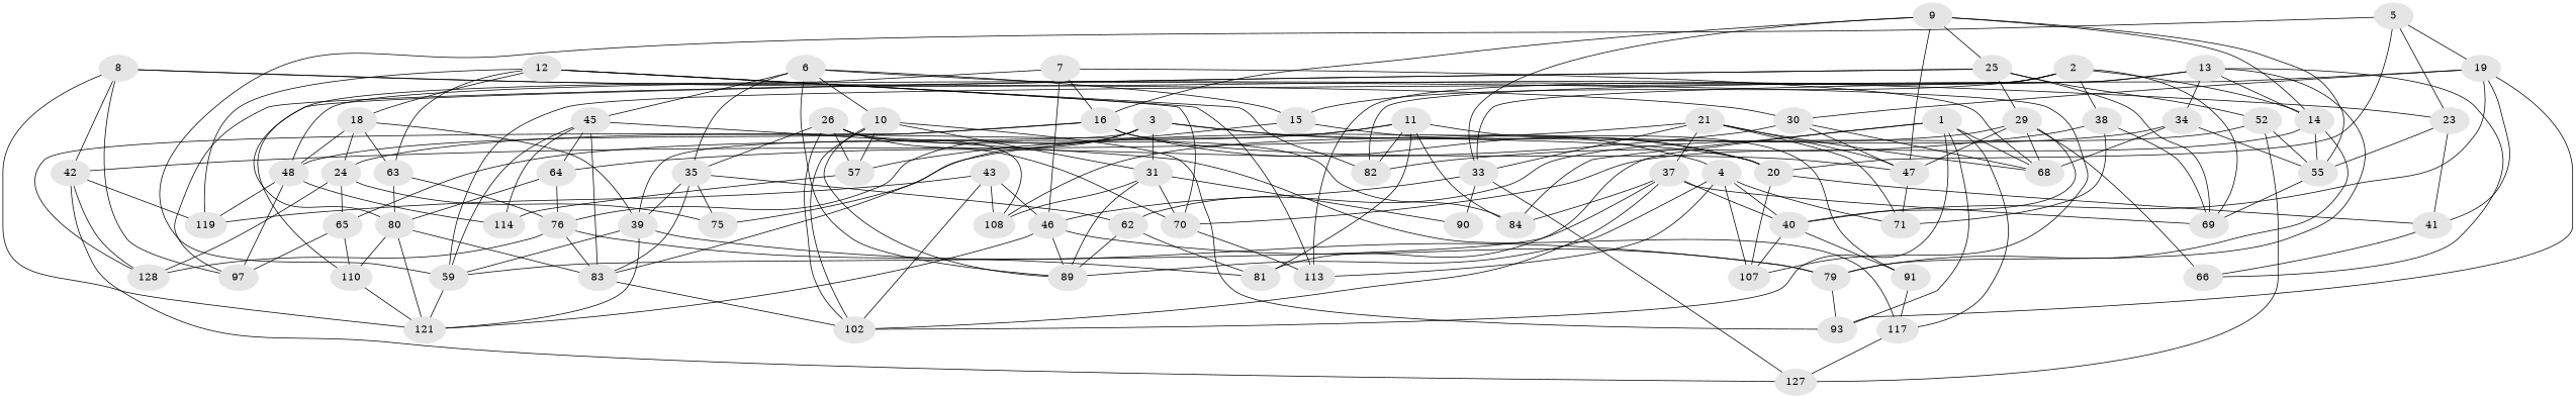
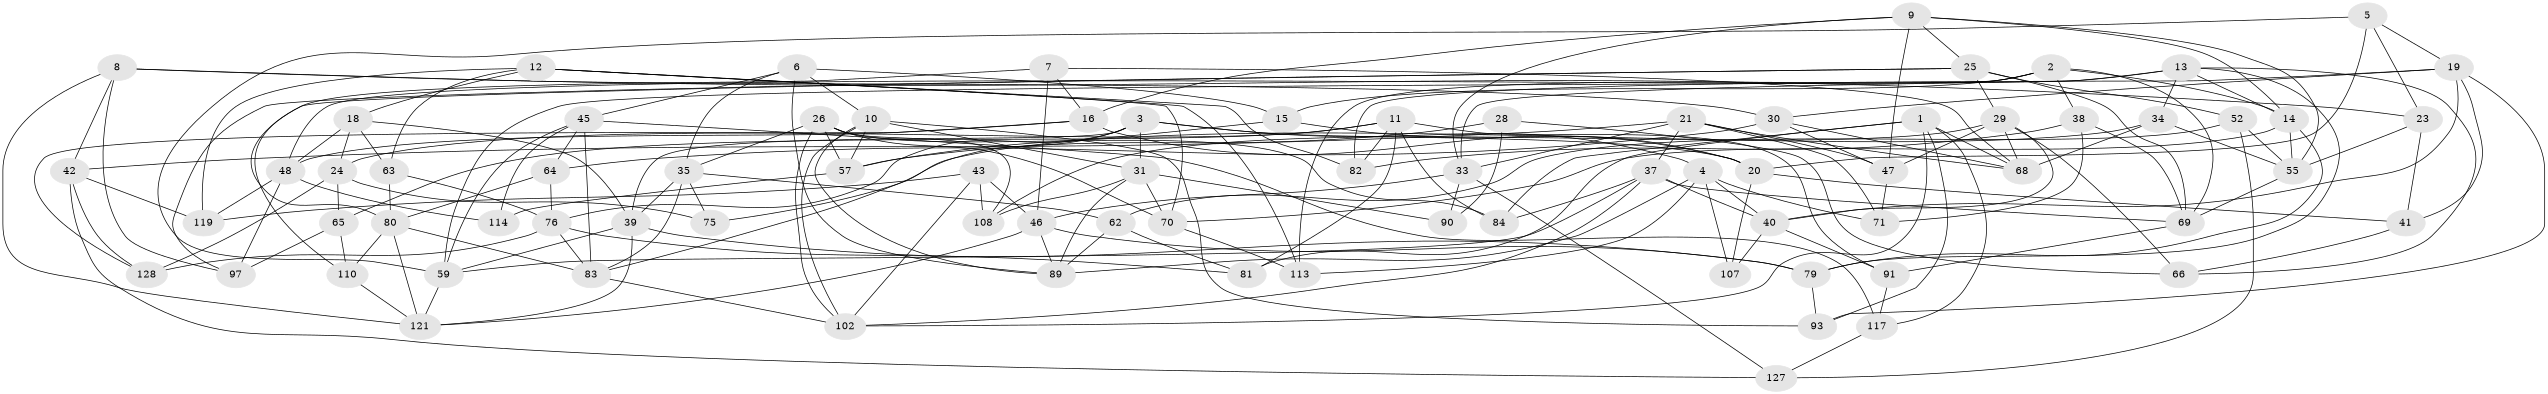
  graph {
    node [color=gray90 style=filled]
    1 [super="+88"]
    68 [super="+92"]
    81
    84
    93
    102 [super="+105"]
    117
    127
    2 [super="+115"]
    14 [super="+106"]
    15
    38 [super="+100"]
    48 [super="+85"]
    69 [super="+101"]
    113
    55 [super="+104"]
    70 [super="+129"]
    79 [super="+103"]
    20 [super="+56"]
    57 [super="+77"]
    71
    82
    97
    119
    114
    91
    3 [super="+27"]
    4 [super="+112"]
    31 [super="+74"]
    39 [super="+49"]
    76 [super="+86"]
    83 [super="+109"]
    40 [super="+87"]
    89 [super="+95"]
    107
    41
    108
    90
    59 [super="+124"]
    121 [super="+123"]
    128
    19 [super="+53"]
    30 [super="+111"]
    5
    23
    6 [super="+17"]
    10 [super="+96"]
    35 [super="+46"]
    45 [super="+67"]
    75
    62
    64
    16 [super="+78"]
    47 [super="+118"]
    7
    n56 [label=46 super="+125"]
    80 [super="+126"]
    110
    8 [super="+94"]
    42 [super="+122"]
    9 [super="+116"]
    25 [super="+32"]
    33 [super="+99"]
    29 [super="+58"]
    52
    11 [super="+98"]
    24 [super="+36"]
    65
    12 [super="+72"]
    18 [super="+60"]
    63
    13 [super="+120"]
    34
    66 [super="+73"]
    21 [super="+54"]
    37 [super="+61"]
    26 [super="+51"]
+   28
    43
    1 -- 68
    1 -- 81
    1 -- 84
    1 -- 93
    1 -- 102
    1 -- 117
    117 -- 127
    2 -- 14
    2 -- 15
    2 -- 38
    2 -- 48
    2 -- 69
    2 -- 113
    14 -- 55
    14 -- 70
    14 -- 79
    15 -- 20
    15 -- 57
    38 -- 69
    38 -- 71
    38 -- 82
    48 -- 97
    48 -- 119
    48 -- 114
+   69 -- 91
    55 -- 69
    70 -- 113
    79 -- 93
    20 -- 107
    20 -- 41
    57 -- 114
    91 -- 117
    3 -- 20
    3 -- 4
    3 -- 31
    3 -- 39
    3 -- 76
    3 -- 83
    4 -- 113
    4 -- 71
    4 -- 40
    4 -- 89
    4 -- 107
    31 -- 70
    31 -- 89
    31 -- 108
    31 -- 90
    39 -- 79
    39 -- 59
    39 -- 121
    76 -- 81
    76 -- 83
    76 -- 128
    83 -- 102
    40 -- 91
    40 -- 107
    41 -- 66
    59 -- 121
    19 -- 93
    19 -- 82
    19 -- 40
    19 -- 41
    19 -- 30
    30 -- 68
    30 -- 64
    30 -- 47
    5 -- 20
    5 -- 59
    5 -- 19
    5 -- 23
    23 -- 55
    23 -- 41
    6 -- 15
    6 -- 89
-   6 -- 107
    6 -- 10
    6 -- 35
    6 -- 45
    10 -- 93
    10 -- 102
    10 -- 57
    10 -- 31
    10 -- 89
    35 -- 39
    35 -- 83
    35 -- 75
    35 -- 62
    45 -- 117
    45 -- 114
    45 -- 83
    45 -- 59
    45 -- 64
    62 -- 81
    62 -- 89
    64 -- 76
    64 -- 80
    16 -- 48
    16 -- 20
    16 -- 128
-   16 -- 47
    47 -- 71
    7 -- 68
    7 -- 16
    7 -- n56
    7 -- 80
    n56 -- 79
    n56 -- 89
    n56 -- 121
    80 -- 83
    80 -- 121
    80 -- 110
    110 -- 121
    8 -- 97
    8 -- 121
    8 -- 30 [weight=2]
    8 -- 23
    8 -- 42
    42 -- 127
    42 -- 119
    42 -- 128
    9 -- 14
    9 -- 55
    9 -- 16
    9 -- 47
    9 -- 25
    9 -- 33
    25 -- 69
    25 -- 97
    25 -- 110
    25 -- 29
    25 -- 52
    33 -- 127
    33 -- 90
    33 -- n56
    29 -- 68
    29 -- 40
    29 -- 108
    29 -- 47
    29 -- 66
    52 -- 127
    52 -- 55
    52 -- 62
    11 -- 81
    11 -- 84
    11 -- 82
    11 -- 91
    11 -- 24
    11 -- 65
    24 -- 128
    24 -- 75
    24 -- 65
    65 -- 97
    65 -- 110
    12 -- 113
    12 -- 70
    12 -- 82
    12 -- 119
    12 -- 18
    12 -- 63
    18 -- 48
    18 -- 39
    18 -- 24 [weight=2]
    18 -- 63
    63 -- 76
    63 -- 80
    13 -- 14
    13 -- 79
    13 -- 59
    13 -- 33
    13 -- 34
    13 -- 66
    34 -- 68
    34 -- 55
    34 -- 75
    21 -- 68
    21 -- 71
    21 -- 47
    21 -- 42
    21 -- 33
    21 -- 37
    37 -- 84
    37 -- 102
    37 -- 69
    37 -- 40
    37 -- 59
    26 -- 84
    26 -- 102
    26 -- 70
    26 -- 57
    26 -- 108
    26 -- 35
+   28 -- 57 [weight=2]
+   28 -- 90
+   28 -- 66
    43 -- 102
    43 -- 119
    43 -- 108
    43 -- n56
  }
